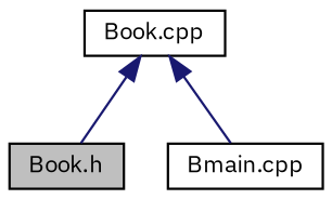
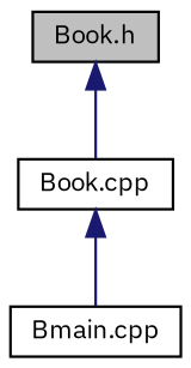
  digraph {
    fontname="IBM Plex Sans"
    node [color=black fillcolor=white fontname="IBM Plex Sans" fontsize=10 shape=record style=filled]
    edge [color=midnightblue dir=back fontname="IBM Plex Sans" fontsize=10 labelfontname=Helvetica labelfontsize=10 style=solid]
    n1 [fillcolor=grey75 fontcolor=black height=0.2 label="Book.h" width=0.4]
    n2 [height=0.2 label="Book.cpp" width=0.4]
    n3 [height=0.2 label="Bmain.cpp" width=0.4]
-   n2 -> n1
+   n1 -> n2
    n2 -> n3
  }
